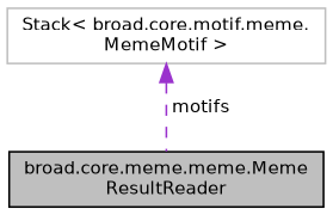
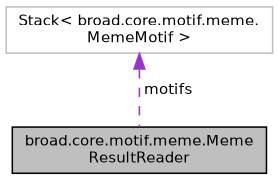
  digraph {
    node [fontname=Helvetica fontsize=10 shape=record style=filled]
-   n1 [color=black fillcolor=grey75 fontcolor=black height=0.2 label="broad.core.meme.meme.Meme\lResultReader" width=0.4]
+   n1 [color=black fillcolor=grey75 fontcolor=black height=0.2 label="broad.core.motif.meme.Meme\lResultReader" width=0.4]
    n2 [color=grey75 fillcolor=white height=0.2 label="Stack\< broad.core.motif.meme.\lMemeMotif \>" width=0.4]
    n2 -> n1 [color=darkorchid3 dir=back fontname=Helvetica fontsize=10 label=" motifs" labelfontname=Helvetica labelfontsize=10 style=dashed]
  }
